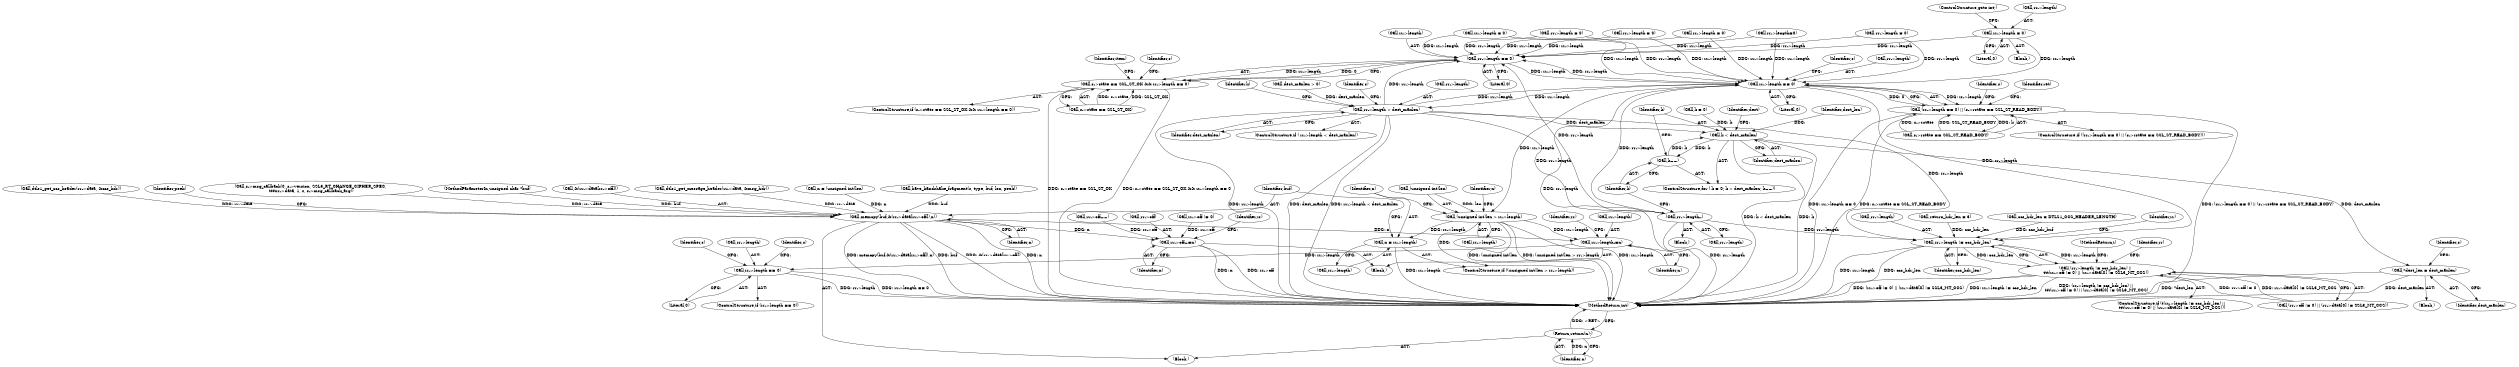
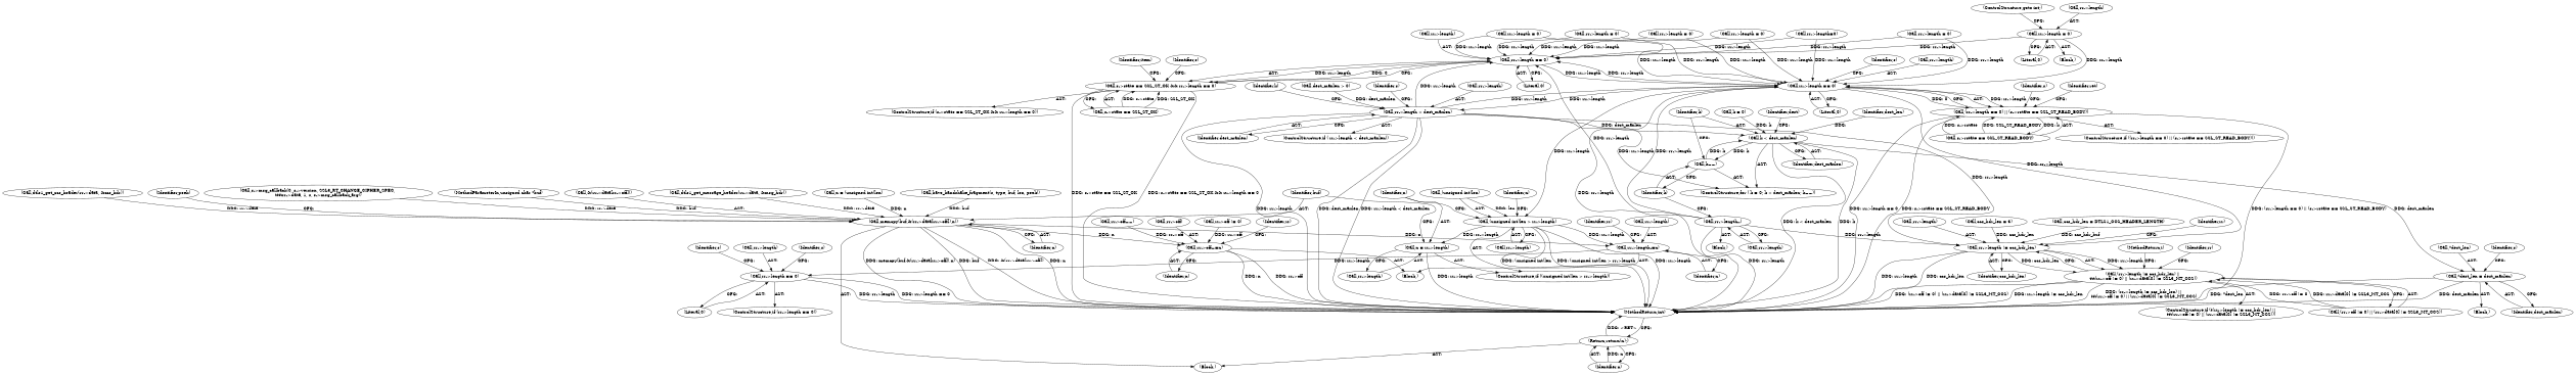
  digraph {
    n1 [label="(Call,rr->length = 0)"]
    n2 [label="(Call,rr->length == 0)"]
    n3 [label="(Call,rr->length == 0)"]
    n4 [label="(Block,)"]
    n5 [label="(Literal,0)"]
    n6 [label="(Call,s->state == SSL_ST_OK && rr->length == 0)"]
    n7 [label="(Literal,0)"]
    n8 [label="(MethodReturn,int)"]
    n9 [label="(Call,(rr->length == 0) || (s->rstate == SSL_ST_READ_BODY))"]
    n10 [label="(Call,(unsigned int)len > rr->length)"]
    n11 [label="(Call,rr->length < dest_maxlen)"]
    n12 [label="(Call,rr->length != ccs_hdr_len)"]
    n13 [label="(Literal,0)"]
    n14 [label="(Call,s->state == SSL_ST_OK)"]
    n15 [label="(ControlStructure,if (s->state == SSL_ST_OK && rr->length == 0))"]
    n16 [label="(Return,return(n);)"]
    n17 [label="(Call,s->rstate == SSL_ST_READ_BODY)"]
    n18 [label="(ControlStructure,if ((rr->length == 0) || (s->rstate == SSL_ST_READ_BODY)))"]
    n19 [label="(Call,n = rr->length)"]
    n20 [label="(Call,rr->length-=n)"]
    n21 [label="(Call,rr->length)"]
    n22 [label="(ControlStructure,if ((unsigned int)len > rr->length))"]
    n23 [label="(Call,k < dest_maxlen)"]
    n24 [label="(Call,rr->length--)"]
    n25 [label="(Identifier,dest_maxlen)"]
    n26 [label="(ControlStructure,if ( rr->length < dest_maxlen))"]
    n27 [label="(Call,(rr->length != ccs_hdr_len) || \n\t\t\t(rr->off != 0) || (rr->data[0] != SSL3_MT_CCS))"]
    n28 [label="(Identifier,ccs_hdr_len)"]
    n29 [label="(Call,rr->length)"]
    n30 [label="(Call,rr->length == 0)"]
    n31 [label="(Block,)"]
    n32 [label="(Identifier,n)"]
    n33 [label="(Call,memcpy(buf,&(rr->data[rr->off]),n))"]
    n34 [label="(Call,rr->off+=n)"]
    n35 [label="(Block,)"]
    n36 [label="(Identifier,n)"]
    n37 [label="(Identifier,n)"]
    n38 [label="(Identifier,n)"]
    n39 [label="(Literal,0)"]
    n40 [label="(ControlStructure,if (rr->length == 0))"]
    n41 [label="(Call,k++)"]
    n42 [label="(Call,*dest_len = dest_maxlen)"]
    n43 [label="(Identifier,dest_maxlen)"]
    n44 [label="(ControlStructure,for ( k = 0; k < dest_maxlen; k++))"]
    n45 [label="(Call,rr->length)"]
    n46 [label="(Block,)"]
    n47 [label="(Identifier,k)"]
    n48 [label="(Identifier,dest_maxlen)"]
    n49 [label="(Block,)"]
    n50 [label="(ControlStructure,if (\t(rr->length != ccs_hdr_len) || \n\t\t\t(rr->off != 0) || (rr->data[0] != SSL3_MT_CCS)))"]
    n51 [label="(Call,(rr->off != 0) || (rr->data[0] != SSL3_MT_CCS))"]
    n52 [label="(Call,rr->length)"]
    n53 [label="(Call,rr->length=0)"]
    n54 [label="(Call,ccs_hdr_len = DTLS1_CCS_HEADER_LENGTH)"]
    n55 [label="(Call,rr->length = 0)"]
    n56 [label="(Identifier,rr)"]
    n57 [label="(Call,have_handshake_fragment(s, type, buf, len, peek))"]
    n58 [label="(Identifier,k)"]
    n59 [label="(Call,k = 0)"]
    n60 [label="(Identifier,dest)"]
    n61 [label="(Call,rr->length)"]
    n62 [label="(Identifier,k)"]
    n63 [label="(Identifier,s)"]
    n64 [label="(Identifier,s)"]
    n65 [label="(Call,dtls1_get_ccs_header(rr->data, &ccs_hdr))"]
    n66 [label="(Call,rr->off++)"]
    n67 [label="(Call,rr->off)"]
    n68 [label="(Identifier,peek)"]
    n69 [label="(Identifier,s)"]
    n70 [label="(Identifier,s)"]
    n71 [label="(Call,rr->off != 0)"]
    n72 [label="(Call,s->msg_callback(0, s->version, SSL3_RT_CHANGE_CIPHER_SPEC, \n\t\t\t\trr->data, 1, s, s->msg_callback_arg))"]
-   n73 [label="(Call,return_hdr_len = 3)"]
+   n73 [label="(Call,ccs_hdr_len = 3)"]
+   n74 [label="(Call,*dest_len)"]
    n75 [label="(Call,rr->length)"]
    n76 [label="(ControlStructure,goto int;)"]
    n77 [label="(Identifier,item)"]
    n78 [label="(Identifier,rr)"]
    n79 [label="(MethodParameterIn,unsigned char *buf)"]
    n80 [label="(MethodReturn,i)"]
    n81 [label="(Call,&(rr->data[rr->off]))"]
    n82 [label="(Identifier,ret)"]
    n83 [label="(Identifier,dest_len)"]
    n84 [label="(Call,dtls1_get_message_header(rr->data, &msg_hdr))"]
    n85 [label="(Identifier,s)"]
    n86 [label="(Identifier,n)"]
    n87 [label="(Call,rr->length)"]
    n88 [label="(Identifier,rr)"]
    n89 [label="(Identifier,rr)"]
    n90 [label="(Call,(unsigned int)len)"]
    n91 [label="(Call,n = (unsigned int)len)"]
    n92 [label="(Identifier,buf)"]
    n93 [label="(Call,rr->length = 0)"]
    n94 [label="(Call,rr->length)"]
    n95 [label="(Call,dest_maxlen > 0)"]
    n96 [label="(Call,rr->length)"]
    n97 [label="(Call,rr->length = 0)"]
    n98 [label="(Identifier,s)"]
    n99 [label="(Identifier,n)"]
    n100 [label="(Identifier,s)"]
    n101 [label="(Call,rr->length)"]
    n102 [label="(Call,rr->length = 0)"]
    n103 [label="(Call,rr->length = 0)"]
    n1 -> n2 [label="DDG: rr->length"]
    n1 -> n3 [label="DDG: rr->length"]
    n1 -> n4 [label="AST: "]
    n1 -> n5 [label="CFG: "]
    n2 -> n3 [label="DDG: rr->length"]
    n2 -> n6 [label="AST: "]
    n2 -> n6 [label="DDG: rr->length"]
    n2 -> n6 [label="DDG: 0"]
    n2 -> n7 [label="CFG: "]
    n3 -> n2 [label="DDG: rr->length"]
    n3 -> n8 [label="DDG: rr->length"]
    n3 -> n9 [label="AST: "]
    n3 -> n9 [label="DDG: rr->length"]
    n3 -> n9 [label="DDG: 0"]
    n3 -> n10 [label="DDG: rr->length"]
    n3 -> n11 [label="DDG: rr->length"]
    n3 -> n12 [label="DDG: rr->length"]
    n3 -> n13 [label="CFG: "]
    n5 -> n1 [label="AST: "]
    n6 -> n2 [label="CFG: "]
    n6 -> n8 [label="DDG: s->state == SSL_ST_OK"]
    n6 -> n8 [label="DDG: s->state == SSL_ST_OK && rr->length == 0"]
    n6 -> n14 [label="CFG: "]
    n6 -> n15 [label="AST: "]
    n7 -> n2 [label="AST: "]
    n8 -> n16 [label="CFG: "]
    n9 -> n3 [label="CFG: "]
    n9 -> n8 [label="DDG: rr->length == 0"]
    n9 -> n8 [label="DDG: s->rstate == SSL_ST_READ_BODY"]
    n9 -> n8 [label="DDG: (rr->length == 0) || (s->rstate == SSL_ST_READ_BODY)"]
    n9 -> n17 [label="DDG: k"]
    n9 -> n18 [label="AST: "]
    n10 -> n8 [label="DDG: (unsigned int)len"]
    n10 -> n8 [label="DDG: (unsigned int)len > rr->length"]
    n10 -> n8 [label="DDG: rr->length"]
    n10 -> n19 [label="DDG: rr->length"]
    n10 -> n20 [label="DDG: rr->length"]
    n10 -> n21 [label="CFG: "]
-   n10 -> n22 [label="DDG: "]
+   n10 -> n22 [label="AST: "]
    n11 -> n2 [label="DDG: rr->length"]
    n11 -> n3 [label="DDG: rr->length"]
    n11 -> n8 [label="DDG: rr->length"]
    n11 -> n8 [label="DDG: dest_maxlen"]
    n11 -> n8 [label="DDG: rr->length < dest_maxlen"]
    n11 -> n12 [label="DDG: rr->length"]
    n11 -> n23 [label="DDG: dest_maxlen"]
-   n11 -> n24 [label="DDG: rr->length"]
+   n11 -> n44 [label="DDG: rr->length"]
    n11 -> n25 [label="CFG: "]
    n11 -> n26 [label="AST: "]
    n12 -> n8 [label="DDG: rr->length"]
    n12 -> n8 [label="DDG: ccs_hdr_len"]
    n12 -> n27 [label="AST: "]
    n12 -> n27 [label="DDG: rr->length"]
    n12 -> n27 [label="DDG: ccs_hdr_len"]
    n12 -> n28 [label="CFG: "]
    n13 -> n3 [label="AST: "]
    n14 -> n6 [label="AST: "]
    n14 -> n6 [label="DDG: s->state"]
    n14 -> n6 [label="DDG: SSL_ST_OK"]
    n16 -> n8 [label="DDG: <RET>"]
    n16 -> n35 [label="AST: "]
    n16 -> n38 [label="CFG: "]
    n17 -> n9 [label="AST: "]
    n17 -> n9 [label="DDG: s->rstate"]
    n17 -> n9 [label="DDG: SSL_ST_READ_BODY"]
    n19 -> n8 [label="DDG: rr->length"]
    n19 -> n22 [label="AST: "]
    n19 -> n29 [label="CFG: "]
    n20 -> n30 [label="DDG: rr->length"]
    n20 -> n31 [label="AST: "]
    n20 -> n32 [label="CFG: "]
    n21 -> n10 [label="AST: "]
    n23 -> n8 [label="DDG: k < dest_maxlen"]
    n23 -> n8 [label="DDG: k"]
    n23 -> n41 [label="DDG: k"]
    n23 -> n42 [label="DDG: dest_maxlen"]
    n23 -> n43 [label="CFG: "]
    n23 -> n44 [label="AST: "]
    n24 -> n2 [label="DDG: rr->length"]
    n24 -> n3 [label="DDG: rr->length"]
    n24 -> n8 [label="DDG: rr->length"]
    n24 -> n12 [label="DDG: rr->length"]
    n24 -> n45 [label="CFG: "]
    n24 -> n46 [label="AST: "]
    n25 -> n11 [label="AST: "]
    n27 -> n8 [label="DDG: (rr->length != ccs_hdr_len) || \n\t\t\t(rr->off != 0) || (rr->data[0] != SSL3_MT_CCS)"]
    n27 -> n8 [label="DDG: (rr->off != 0) || (rr->data[0] != SSL3_MT_CCS)"]
    n27 -> n8 [label="DDG: rr->length != ccs_hdr_len"]
    n27 -> n12 [label="CFG: "]
    n27 -> n50 [label="AST: "]
    n27 -> n51 [label="CFG: "]
    n28 -> n12 [label="AST: "]
    n29 -> n19 [label="AST: "]
    n30 -> n8 [label="DDG: rr->length"]
    n30 -> n8 [label="DDG: rr->length == 0"]
    n30 -> n39 [label="CFG: "]
    n30 -> n40 [label="AST: "]
    n32 -> n20 [label="AST: "]
    n33 -> n8 [label="DDG: n"]
    n33 -> n8 [label="DDG: memcpy(buf,&(rr->data[rr->off]),n)"]
    n33 -> n8 [label="DDG: buf"]
    n33 -> n8 [label="DDG: &(rr->data[rr->off])"]
    n33 -> n20 [label="DDG: n"]
    n33 -> n34 [label="DDG: n"]
    n33 -> n35 [label="AST: "]
    n33 -> n36 [label="CFG: "]
    n34 -> n8 [label="DDG: rr->off"]
    n34 -> n8 [label="DDG: n"]
    n34 -> n31 [label="AST: "]
    n34 -> n37 [label="CFG: "]
    n36 -> n33 [label="AST: "]
    n37 -> n34 [label="AST: "]
    n38 -> n16 [label="AST: "]
    n38 -> n16 [label="DDG: n"]
    n39 -> n30 [label="AST: "]
    n41 -> n23 [label="DDG: k"]
    n41 -> n44 [label="AST: "]
    n41 -> n47 [label="CFG: "]
    n42 -> n8 [label="DDG: *dest_len"]
    n42 -> n8 [label="DDG: dest_maxlen"]
    n42 -> n48 [label="CFG: "]
    n42 -> n49 [label="AST: "]
    n43 -> n23 [label="AST: "]
    n45 -> n24 [label="AST: "]
    n47 -> n24 [label="CFG: "]
    n47 -> n41 [label="AST: "]
    n48 -> n42 [label="AST: "]
    n51 -> n27 [label="AST: "]
    n51 -> n27 [label="DDG: rr->off != 0"]
    n51 -> n27 [label="DDG: rr->data[0] != SSL3_MT_CCS"]
    n52 -> n11 [label="AST: "]
    n53 -> n2 [label="DDG: rr->length"]
    n53 -> n3 [label="DDG: rr->length"]
    n54 -> n12 [label="DDG: ccs_hdr_buf"]
    n55 -> n2 [label="DDG: rr->length"]
    n55 -> n3 [label="DDG: rr->length"]
    n56 -> n12 [label="CFG: "]
    n57 -> n33 [label="DDG: buf"]
    n58 -> n11 [label="CFG: "]
    n59 -> n23 [label="DDG: k"]
    n60 -> n23 [label="CFG: "]
    n61 -> n12 [label="AST: "]
    n62 -> n23 [label="AST: "]
    n62 -> n41 [label="CFG: "]
    n63 -> n3 [label="CFG: "]
    n64 -> n9 [label="CFG: "]
    n65 -> n33 [label="DDG: rr->data"]
    n66 -> n34 [label="DDG: rr->off"]
    n67 -> n34 [label="AST: "]
    n68 -> n33 [label="CFG: "]
    n69 -> n30 [label="CFG: "]
    n70 -> n42 [label="CFG: "]
    n71 -> n34 [label="DDG: rr->off"]
    n72 -> n33 [label="DDG: rr->data"]
    n73 -> n12 [label="DDG: ccs_hdr_len"]
+   n74 -> n42 [label="AST: "]
    n75 -> n2 [label="AST: "]
    n76 -> n1 [label="CFG: "]
    n77 -> n6 [label="CFG: "]
    n78 -> n20 [label="CFG: "]
    n79 -> n33 [label="DDG: buf"]
    n80 -> n27 [label="CFG: "]
    n81 -> n33 [label="AST: "]
    n82 -> n9 [label="CFG: "]
    n83 -> n23 [label="DDG: "]
    n84 -> n33 [label="DDG: rr->data"]
    n85 -> n30 [label="CFG: "]
    n86 -> n10 [label="CFG: "]
    n86 -> n19 [label="AST: "]
    n87 -> n3 [label="AST: "]
    n88 -> n34 [label="CFG: "]
    n89 -> n27 [label="CFG: "]
    n90 -> n10 [label="AST: "]
    n90 -> n10 [label="DDG: len"]
    n91 -> n33 [label="DDG: n"]
    n92 -> n19 [label="CFG: "]
    n92 -> n33 [label="AST: "]
    n93 -> n2 [label="DDG: rr->length"]
    n93 -> n3 [label="DDG: rr->length"]
    n94 -> n20 [label="AST: "]
    n95 -> n11 [label="DDG: dest_maxlen"]
    n96 -> n1 [label="AST: "]
    n97 -> n2 [label="DDG: rr->length"]
    n97 -> n3 [label="DDG: rr->length"]
    n98 -> n6 [label="CFG: "]
    n99 -> n10 [label="CFG: "]
    n100 -> n11 [label="CFG: "]
    n101 -> n30 [label="AST: "]
    n102 -> n2 [label="DDG: rr->length"]
    n102 -> n3 [label="DDG: rr->length"]
    n103 -> n2 [label="DDG: rr->length"]
    n103 -> n3 [label="DDG: rr->length"]
  }
